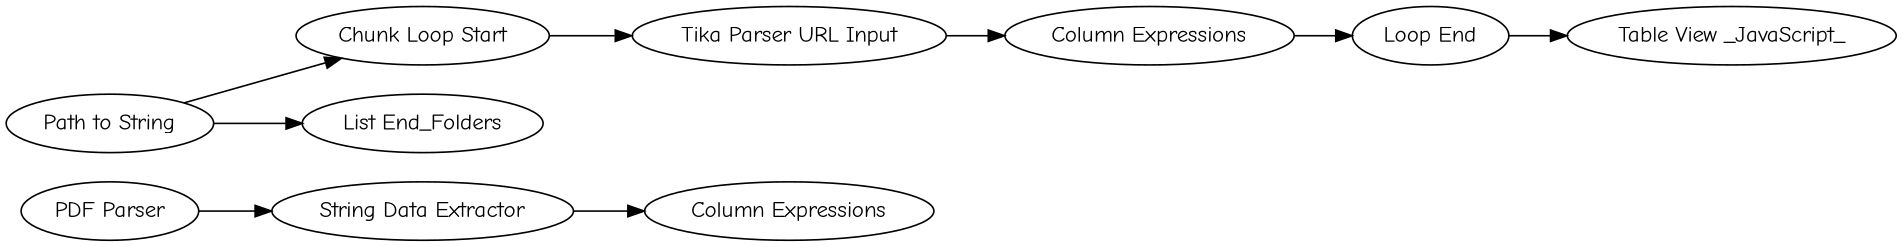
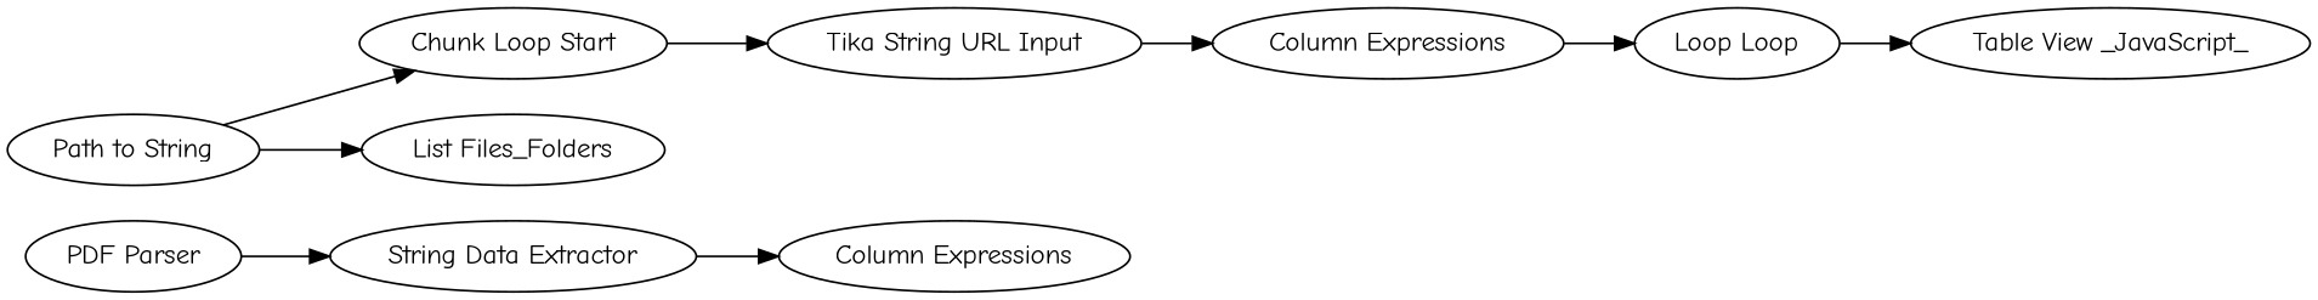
  digraph {
    fontname="Comic Neue"
    rankdir=LR
    node [fontname="Comic Neue"]
    edge [fontname="Comic Neue"]
    n1 [label="Column Expressions"]
    n2 [label="Path to String"]
    n3 [label="Chunk Loop Start"]
-   n4 [label="List End_Folders"]
-   n5 [label="Tika Parser URL Input"]
+   n4 [label="List Files_Folders"]
+   n5 [label="Tika String URL Input"]
    n6 [label="Column Expressions"]
-   n7 [label="Loop End"]
+   n7 [label="Loop Loop"]
    n8 [label="Table View _JavaScript_"]
    n9 [label="PDF Parser"]
    n10 [label="String Data Extractor"]
    n2 -> n3
    n2 -> n4
    n3 -> n5
    n5 -> n6
    n6 -> n7
    n7 -> n8
    n9 -> n10
    n10 -> n1
  }
